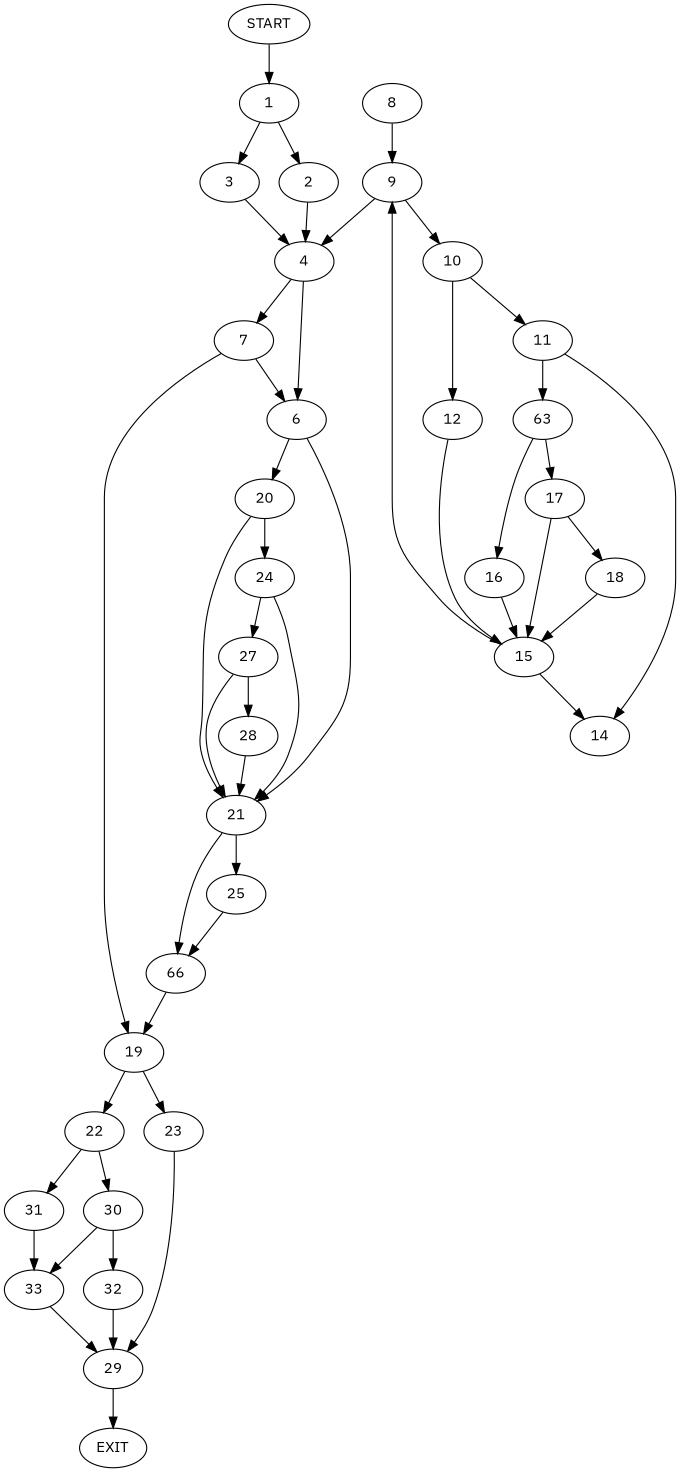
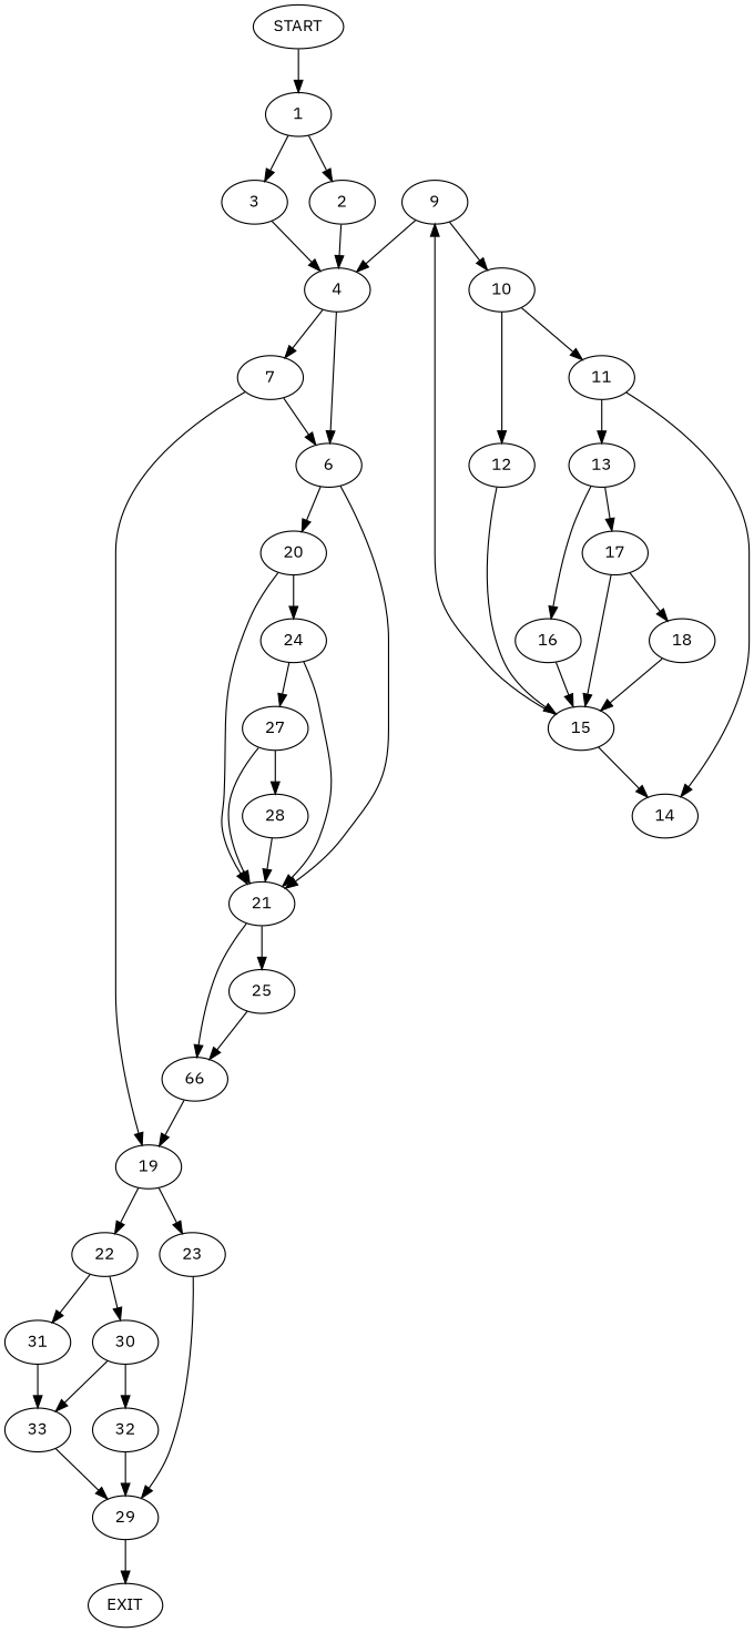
  digraph {
    fontname="IBM Plex Sans"
    node [fontname="IBM Plex Sans"]
    edge [fontname="IBM Plex Sans"]
    n1 [label=START]
    1
    2
    3
    n5 [label=EXIT]
    4
    6
    7
    20
    21
    19
-   8
    9
    24
    25
    n16 [label=66]
    22
    23
    10
    11
    12
-   13 [label=63]
+   13
    14
    15
    16
    17
    18
    30
    31
    29
    27
    32
    33
    28
    n1 -> 1
    1 -> 2
    1 -> 3
    2 -> 4
    3 -> 4
    4 -> 6
    4 -> 7
    6 -> 20
    6 -> 21
    7 -> 6
    7 -> 19
    20 -> 21
    20 -> 24
    21 -> 25
    21 -> n16
    19 -> 22
    19 -> 23
-   8 -> 9
    9 -> 4
    9 -> 10
    24 -> 21
    24 -> 27
    25 -> n16
    n16 -> 19
    22 -> 30
    22 -> 31
    23 -> 29
    10 -> 11
    10 -> 12
    11 -> 13
    11 -> 14
    12 -> 15
    13 -> 16
    13 -> 17
    15 -> 9
    15 -> 14
    16 -> 15
    17 -> 15
    17 -> 18
    18 -> 15
    30 -> 32
    30 -> 33
    31 -> 33
    29 -> n5
    27 -> 21
    27 -> 28
    32 -> 29
    33 -> 29
    28 -> 21
  }
